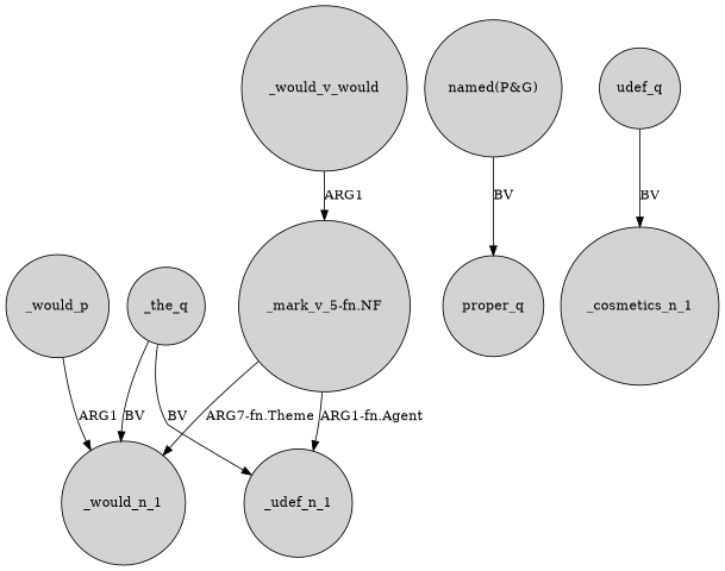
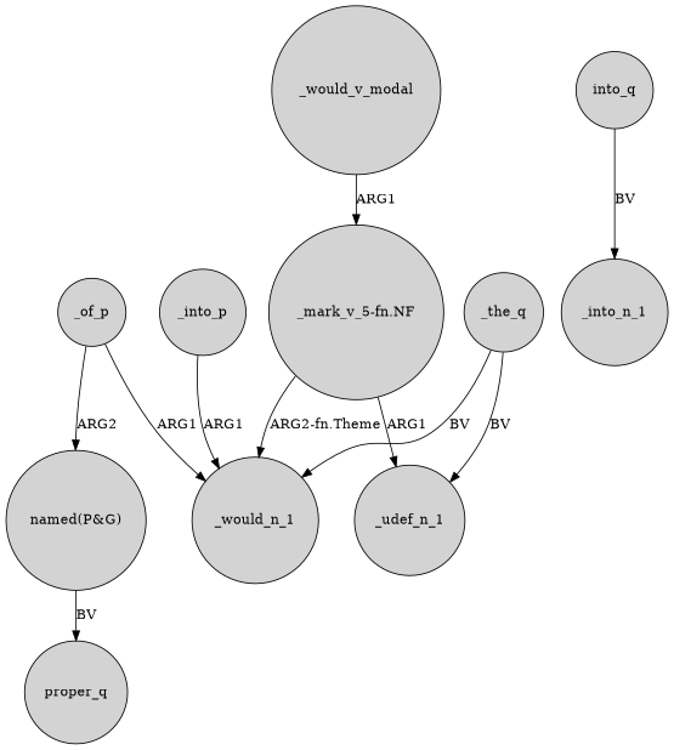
  digraph {
    fontname="DejaVu Serif"
    node [fontname="DejaVu Serif" shape=circle style=filled]
    edge [fontname="DejaVu Serif"]
    n1 [label=_would_n_1]
+   _of_p
    "named(P&G)"
    proper_q
    n5 [label="_mark_v_5-fn.NF"]
    n6 [label=_udef_n_1]
-   _would_v_modal [label=_would_v_would]
+   _would_v_modal
    _the_q
-   _into_p [label=_would_p]
-   udef_q
-   _cosmetics_n_1
+   _into_p
+   udef_q [label=into_q]
+   _cosmetics_n_1 [label=_into_n_1]
+   _of_p -> n1 [label=ARG1]
+   _of_p -> "named(P&G)" [label=ARG2]
    "named(P&G)" -> proper_q [label=BV]
-   n5 -> n1 [label="ARG7-fn.Theme"]
-   n5 -> n6 [label="ARG1-fn.Agent"]
+   n5 -> n1 [label="ARG2-fn.Theme"]
+   n5 -> n6 [label=ARG1]
    _would_v_modal -> n5 [label=ARG1]
    _the_q -> n1 [label=BV]
    _the_q -> n6 [label=BV]
    _into_p -> n1 [label=ARG1]
    udef_q -> _cosmetics_n_1 [label=BV]
  }
